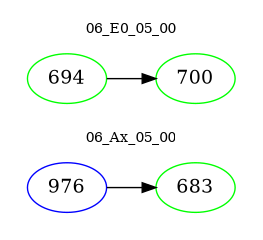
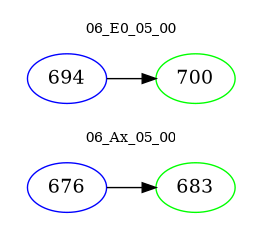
  digraph {
    rankdir=LR
    node [color=blue]
    edge [color=black]
-   n1 [label=976]
+   n1 [label=676]
    n2 [color=green label=683]
-   n3 [color=green label=694]
+   n3 [label=694]
    n4 [color=green label=700]
    subgraph cluster_1 {
      color=white
      fontsize=10
      label="06_Ax_05_00"
      n1
      n2
    }
    subgraph cluster_2 {
      color=white
      fontsize=10
      label="06_E0_05_00"
      n3
      n4
    }
    n1 -> n2
    n3 -> n4
  }
